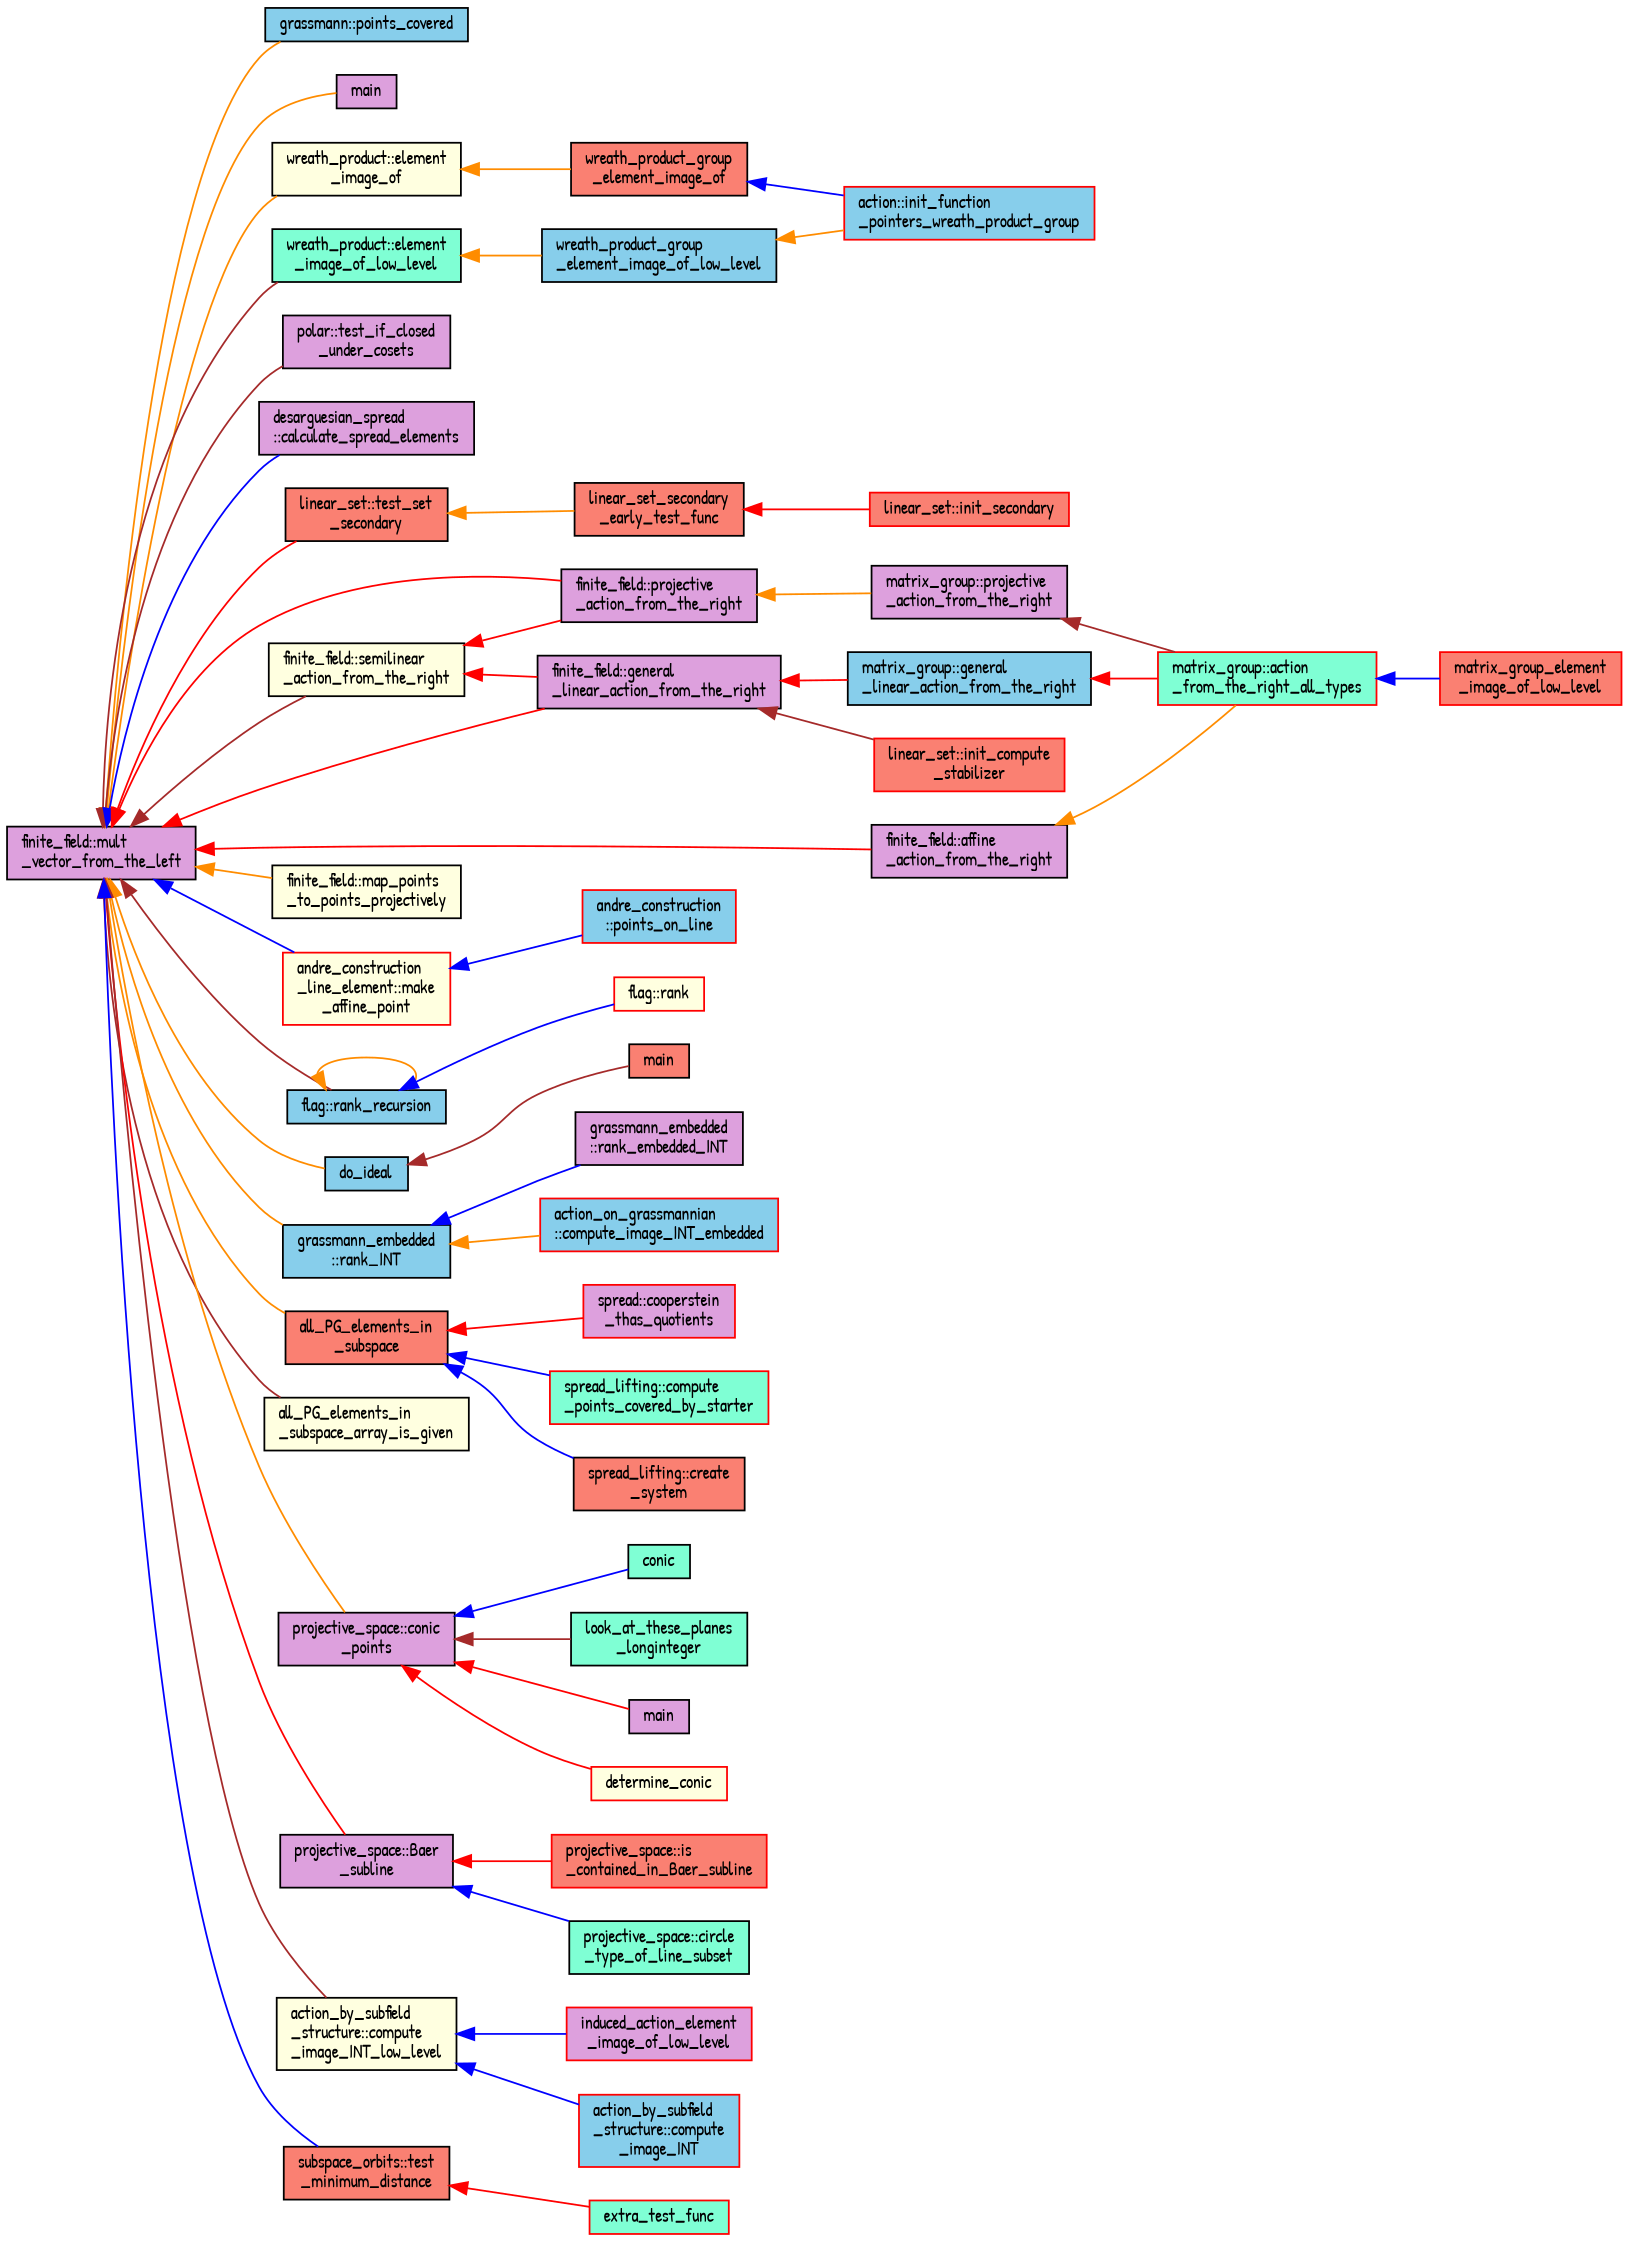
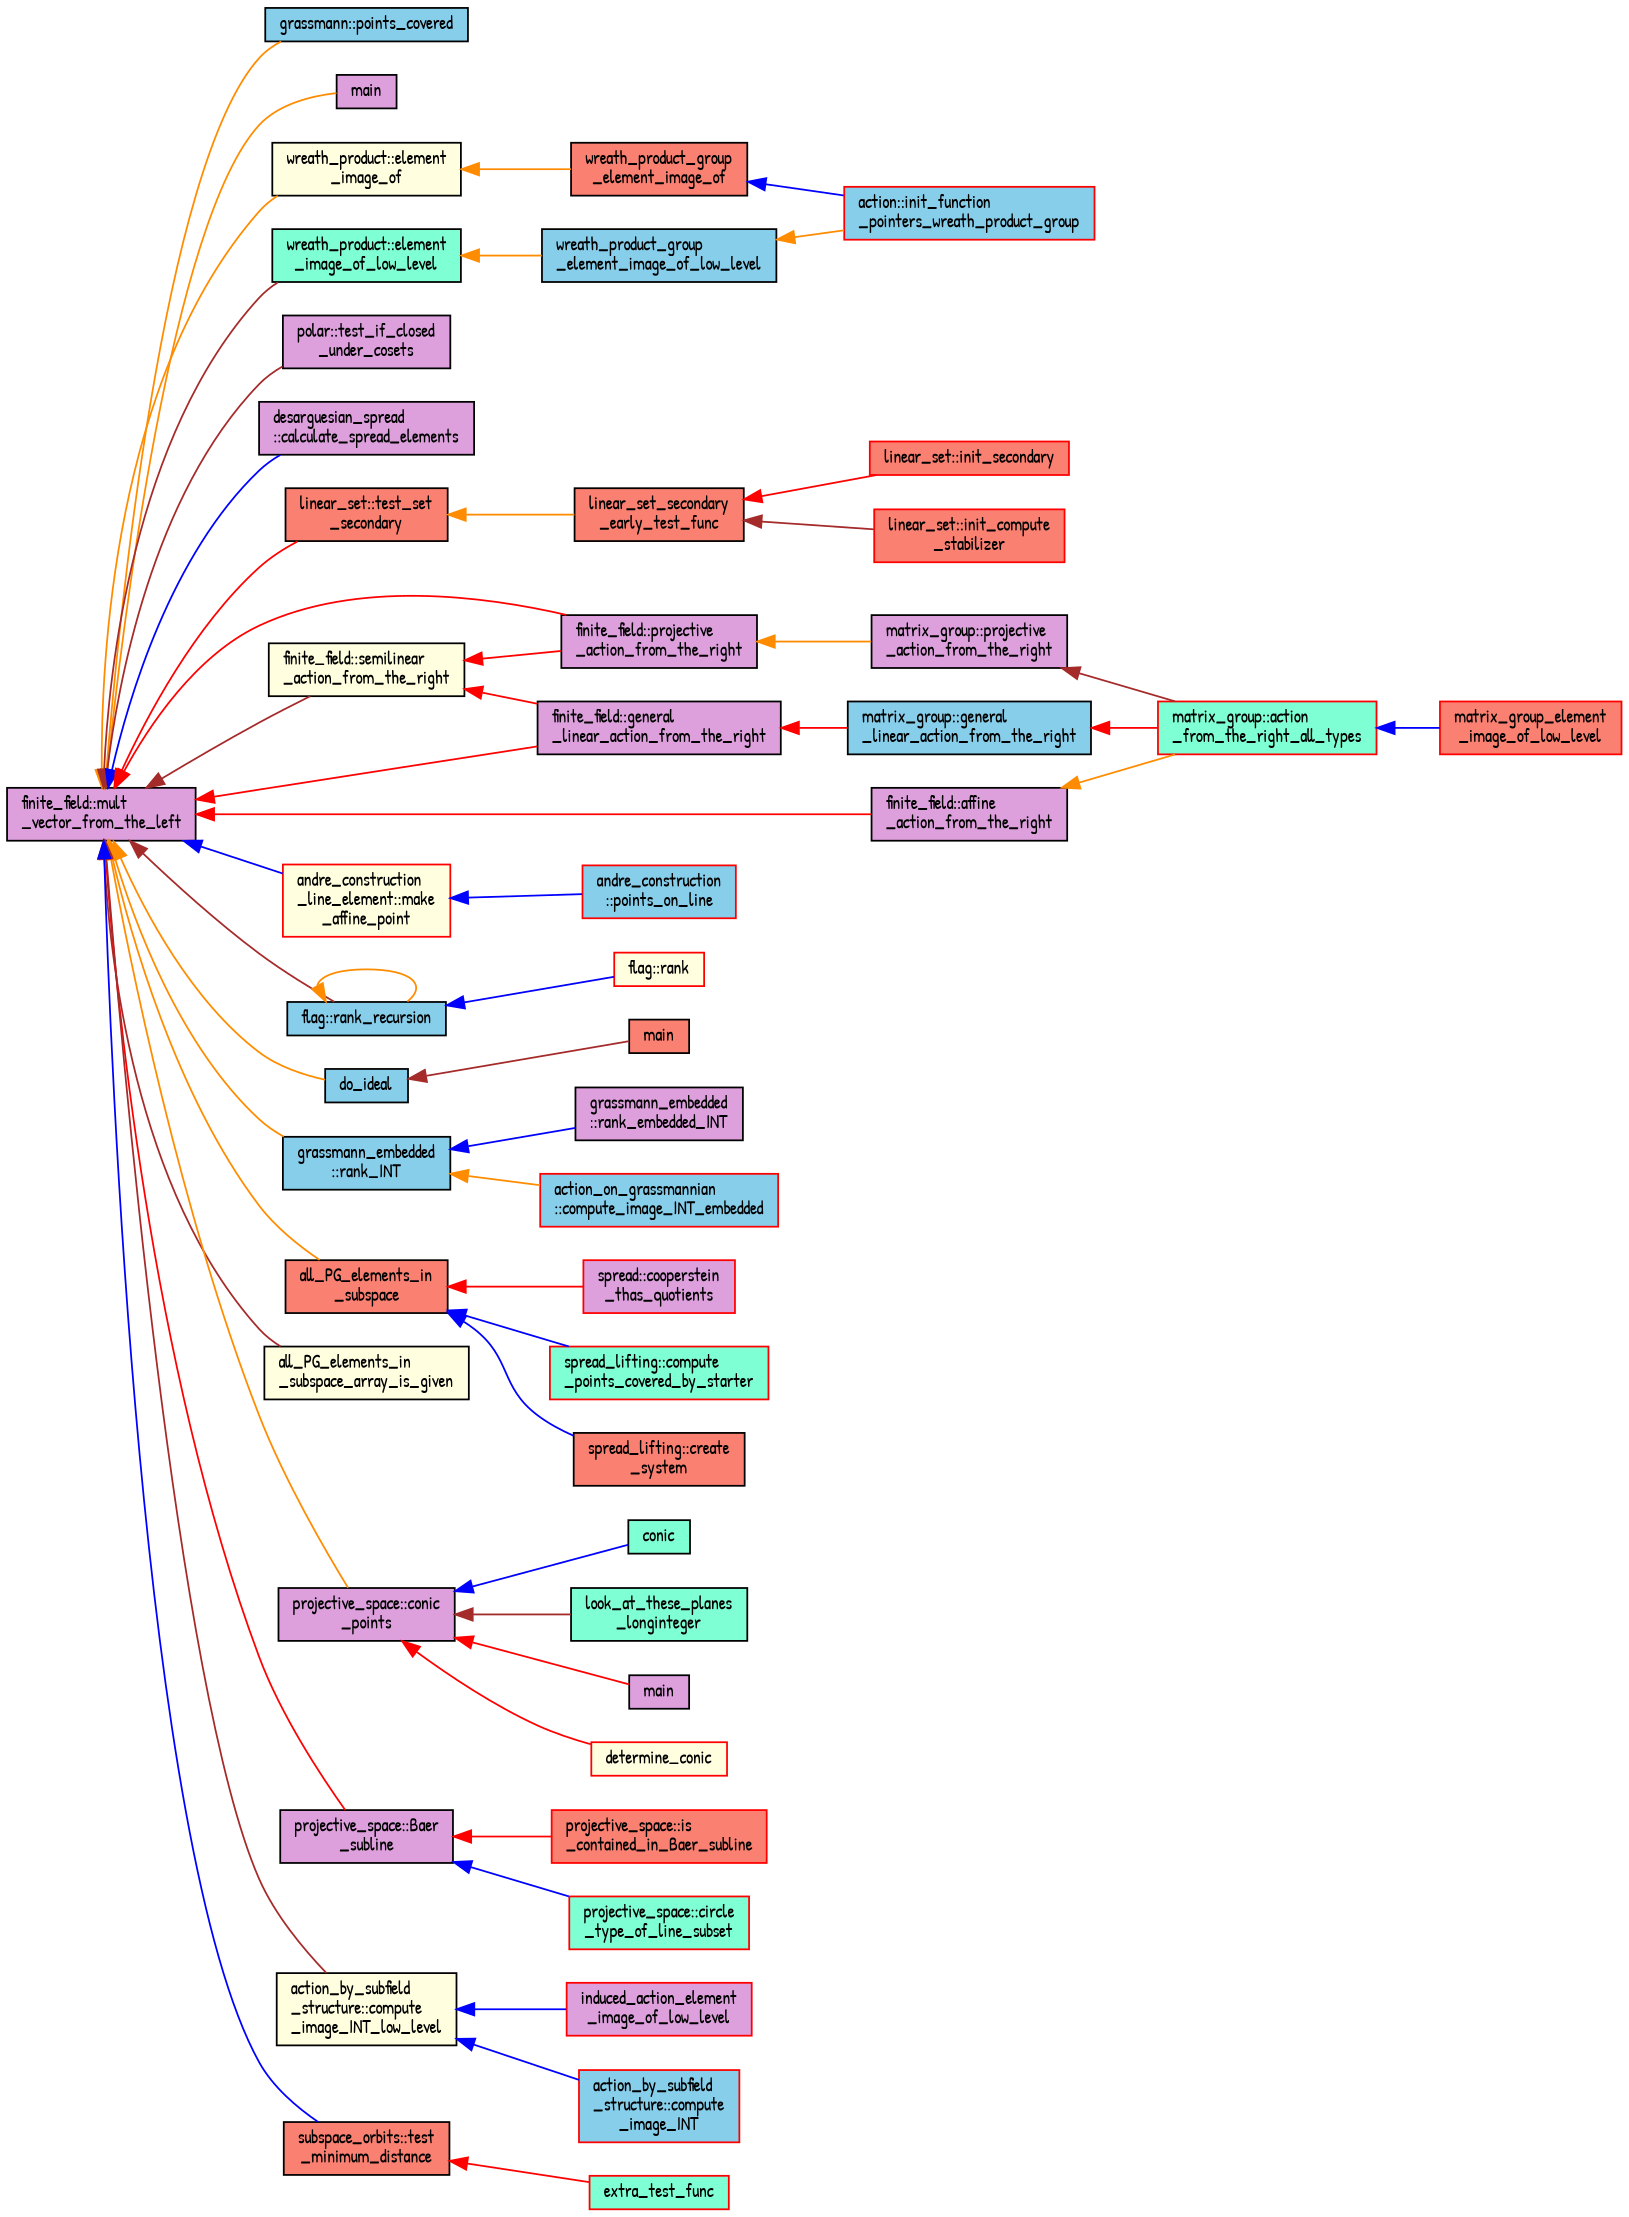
  digraph {
    fontname="Patrick Hand"
    rankdir=LR
    node [color=black fillcolor=plum fontname="Patrick Hand" fontsize=10 shape=record style=filled]
    edge [color=darkorange dir=back fontname="Patrick Hand" fontsize=10 labelfontname=Helvetica labelfontsize=10 style=solid]
    n1 [fontcolor=black height=0.2 label="finite_field::mult\l_vector_from_the_left" width=0.4]
    n2 [fillcolor=skyblue height=0.2 label="grassmann::points_covered" width=0.4]
    n3 [height=0.2 label=main width=0.4]
    n4 [fillcolor=lightyellow height=0.2 label="wreath_product::element\l_image_of" width=0.4]
    n5 [fillcolor=aquamarine height=0.2 label="wreath_product::element\l_image_of_low_level" width=0.4]
    n6 [height=0.2 label="polar::test_if_closed\l_under_cosets" width=0.4]
    n7 [height=0.2 label="desarguesian_spread\l::calculate_spread_elements" width=0.4]
    n8 [fillcolor=salmon height=0.2 label="linear_set::test_set\l_secondary" width=0.4]
    n9 [height=0.2 label="finite_field::projective\l_action_from_the_right" width=0.4]
    n10 [height=0.2 label="finite_field::general\l_linear_action_from_the_right" width=0.4]
    n11 [fillcolor=lightyellow height=0.2 label="finite_field::semilinear\l_action_from_the_right" width=0.4]
    n12 [height=0.2 label="finite_field::affine\l_action_from_the_right" width=0.4]
-   n13 [fillcolor=lightyellow height=0.2 label="finite_field::map_points\l_to_points_projectively" width=0.4]
    n14 [color=red fillcolor=lightyellow height=0.2 label="andre_construction\l_line_element::make\l_affine_point" width=0.4]
    n15 [fillcolor=skyblue height=0.2 label="flag::rank_recursion" width=0.4]
    n16 [fillcolor=skyblue height=0.2 label=do_ideal width=0.4]
    n17 [fillcolor=skyblue height=0.2 label="grassmann_embedded\l::rank_INT" width=0.4]
    n18 [fillcolor=salmon height=0.2 label="all_PG_elements_in\l_subspace" width=0.4]
    n19 [fillcolor=lightyellow height=0.2 label="all_PG_elements_in\l_subspace_array_is_given" width=0.4]
    n20 [height=0.2 label="projective_space::conic\l_points" width=0.4]
    n21 [height=0.2 label="projective_space::Baer\l_subline" width=0.4]
    n22 [fillcolor=lightyellow height=0.2 label="action_by_subfield\l_structure::compute\l_image_INT_low_level" width=0.4]
    n23 [fillcolor=salmon height=0.2 label="subspace_orbits::test\l_minimum_distance" width=0.4]
    n24 [fillcolor=salmon height=0.2 label="wreath_product_group\l_element_image_of" width=0.4]
    n25 [fillcolor=skyblue height=0.2 label="wreath_product_group\l_element_image_of_low_level" width=0.4]
    n26 [fillcolor=salmon height=0.2 label="linear_set_secondary\l_early_test_func" width=0.4]
    n27 [height=0.2 label="matrix_group::projective\l_action_from_the_right" width=0.4]
    n28 [fillcolor=skyblue height=0.2 label="matrix_group::general\l_linear_action_from_the_right" width=0.4]
    n29 [color=red fillcolor=aquamarine height=0.2 label="matrix_group::action\l_from_the_right_all_types" width=0.4]
    n30 [color=red fillcolor=skyblue height=0.2 label="andre_construction\l::points_on_line" width=0.4]
    n31 [color=red fillcolor=lightyellow height=0.2 label="flag::rank" width=0.4]
    n32 [fillcolor=salmon height=0.2 label=main width=0.4]
    n33 [height=0.2 label="grassmann_embedded\l::rank_embedded_INT" width=0.4]
    n34 [color=red fillcolor=skyblue height=0.2 label="action_on_grassmannian\l::compute_image_INT_embedded" width=0.4]
    n35 [color=red height=0.2 label="spread::cooperstein\l_thas_quotients" width=0.4]
    n36 [color=red fillcolor=aquamarine height=0.2 label="spread_lifting::compute\l_points_covered_by_starter" width=0.4]
    n37 [fillcolor=salmon height=0.2 label="spread_lifting::create\l_system" width=0.4]
    n38 [fillcolor=aquamarine height=0.2 label=conic width=0.4]
    n39 [fillcolor=aquamarine height=0.2 label="look_at_these_planes\l_longinteger" width=0.4]
    n40 [height=0.2 label=main width=0.4]
    n41 [color=red fillcolor=lightyellow height=0.2 label=determine_conic width=0.4]
    n42 [color=red fillcolor=salmon height=0.2 label="projective_space::is\l_contained_in_Baer_subline" width=0.4]
-   n43 [fillcolor=aquamarine height=0.2 label="projective_space::circle\l_type_of_line_subset" width=0.4]
+   n43 [color=red fillcolor=aquamarine height=0.2 label="projective_space::circle\l_type_of_line_subset" width=0.4]
    n44 [color=red height=0.2 label="induced_action_element\l_image_of_low_level" width=0.4]
    n45 [color=red fillcolor=skyblue height=0.2 label="action_by_subfield\l_structure::compute\l_image_INT" width=0.4]
    n46 [color=red fillcolor=aquamarine height=0.2 label=extra_test_func width=0.4]
    n47 [color=red fillcolor=skyblue height=0.2 label="action::init_function\l_pointers_wreath_product_group" width=0.4]
    n48 [color=red fillcolor=salmon height=0.2 label="linear_set::init_secondary" width=0.4]
    n49 [color=red fillcolor=salmon height=0.2 label="linear_set::init_compute\l_stabilizer" width=0.4]
    n50 [color=red fillcolor=salmon height=0.2 label="matrix_group_element\l_image_of_low_level" width=0.4]
    n1 -> n2
    n1 -> n3
    n1 -> n4
    n1 -> n5 [color=brown]
    n1 -> n6 [color=brown]
    n1 -> n7 [color=blue]
    n1 -> n8 [color=red]
    n1 -> n9 [color=red]
    n1 -> n10 [color=red]
    n1 -> n11 [color=brown]
    n1 -> n12 [color=red]
-   n1 -> n13
    n1 -> n14 [color=blue]
    n1 -> n15 [color=brown]
    n1 -> n16
    n1 -> n17
    n1 -> n18
    n1 -> n19 [color=brown]
    n1 -> n20
    n1 -> n21 [color=red]
    n1 -> n22 [color=brown]
    n1 -> n23 [color=blue]
    n4 -> n24
    n5 -> n25
    n8 -> n26
    n9 -> n27
    n10 -> n28 [color=red]
    n11 -> n9 [color=red]
    n11 -> n10 [color=red]
    n12 -> n29
    n14 -> n30 [color=blue]
    n15 -> n15
    n15 -> n31 [color=blue]
    n16 -> n32 [color=brown]
    n17 -> n33 [color=blue]
    n17 -> n34
    n18 -> n35 [color=red]
    n18 -> n36 [color=blue]
    n18 -> n37 [color=blue]
    n20 -> n38 [color=blue]
    n20 -> n39 [color=brown]
    n20 -> n40 [color=red]
    n20 -> n41 [color=red]
    n21 -> n42 [color=red]
    n21 -> n43 [color=blue]
    n22 -> n44 [color=blue]
    n22 -> n45 [color=blue]
    n23 -> n46 [color=red]
    n24 -> n47 [color=blue]
    n25 -> n47
    n26 -> n48 [color=red]
-   n10 -> n49 [color=brown]
+   n26 -> n49 [color=brown]
    n27 -> n29 [color=brown]
    n28 -> n29 [color=red]
    n29 -> n50 [color=blue]
  }
